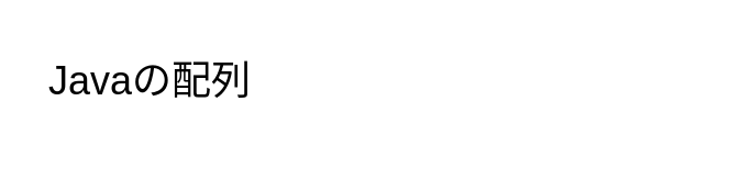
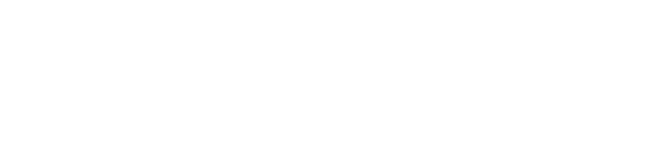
  <mxCell id="0" />
  <mxCell id="1" parent="0" />
- <mxCell id="2" value="Javaの配列" style="text;html=1;strokeColor=none;fillColor=none;align=left;verticalAlign=top;whiteSpace=wrap;rounded=0;fontSize=18;" vertex="1" parent="1"><mxGeometry x="20" y="20" width="290" height="40" as="geometry" /></mxCell>
